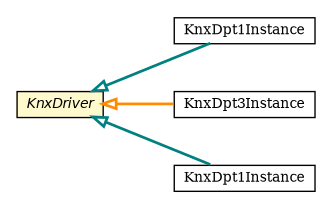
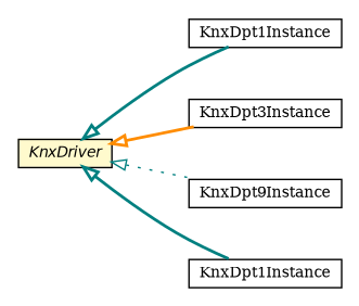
  digraph {
    fontname="DejaVu Serif"
    nodesep=0.25
    rankdir=LR
    ranksep=0.5
    node [fontcolor=black fontname="DejaVu Serif" fontsize=10.0 shape=plaintext]
    edge [arrowtail=empty color=teal dir=back fontname="DejaVu Serif" fontsize=10 headport=p labelfontname=Helvetica labelfontsize=10 style=bold tailport=p]
    n1 [label=<<table title="org.universAAL.lddi.knx.interfaces.KnxDriver" border="0" cellborder="1" cellspacing="0" cellpadding="2" port="p" bgcolor="lemonChiffon" href="./KnxDriver.html"> 		<tr><td><table border="0" cellspacing="0" cellpadding="1"> <tr><td align="center" balign="center"><font face="Helvetica-Oblique"> KnxDriver </font></td></tr> 		</table></td></tr> 		</table>>]
    n2 [label=<<table title="org.universAAL.lddi.knx.driver.KnxDpt1Instance" border="0" cellborder="1" cellspacing="0" cellpadding="2" port="p" href="../driver/KnxDpt1Instance.html"> 		<tr><td><table border="0" cellspacing="0" cellpadding="1"> <tr><td align="center" balign="center"> KnxDpt1Instance </td></tr> 		</table></td></tr> 		</table>>]
    n3 [label=<<table title="org.universAAL.lddi.knx.driver.KnxDpt3Instance" border="0" cellborder="1" cellspacing="0" cellpadding="2" port="p" href="../driver/KnxDpt3Instance.html"> 		<tr><td><table border="0" cellspacing="0" cellpadding="1"> <tr><td align="center" balign="center"> KnxDpt3Instance </td></tr> 		</table></td></tr> 		</table>>]
+   n4 [label=<<table title="org.universAAL.lddi.knx.driver.KnxDpt9Instance" border="0" cellborder="1" cellspacing="0" cellpadding="2" port="p" href="../driver/KnxDpt9Instance.html"> 		<tr><td><table border="0" cellspacing="0" cellpadding="1"> <tr><td align="center" balign="center"> KnxDpt9Instance </td></tr> 		</table></td></tr> 		</table>>]
    n5 [label=<<table title="org.universAAL.lddi.knx.refinementdriver.dpt1.activityhub.KnxDpt1Instance" border="0" cellborder="1" cellspacing="0" cellpadding="2" port="p" href="../refinementdriver/dpt1/activityhub/KnxDpt1Instance.html"> 		<tr><td><table border="0" cellspacing="0" cellpadding="1"> <tr><td align="center" balign="center"> KnxDpt1Instance </td></tr> 		</table></td></tr> 		</table>>]
    n1 -> n2
    n1 -> n3 [color=darkorange]
+   n1 -> n4 [style=dotted]
    n1 -> n5
  }
